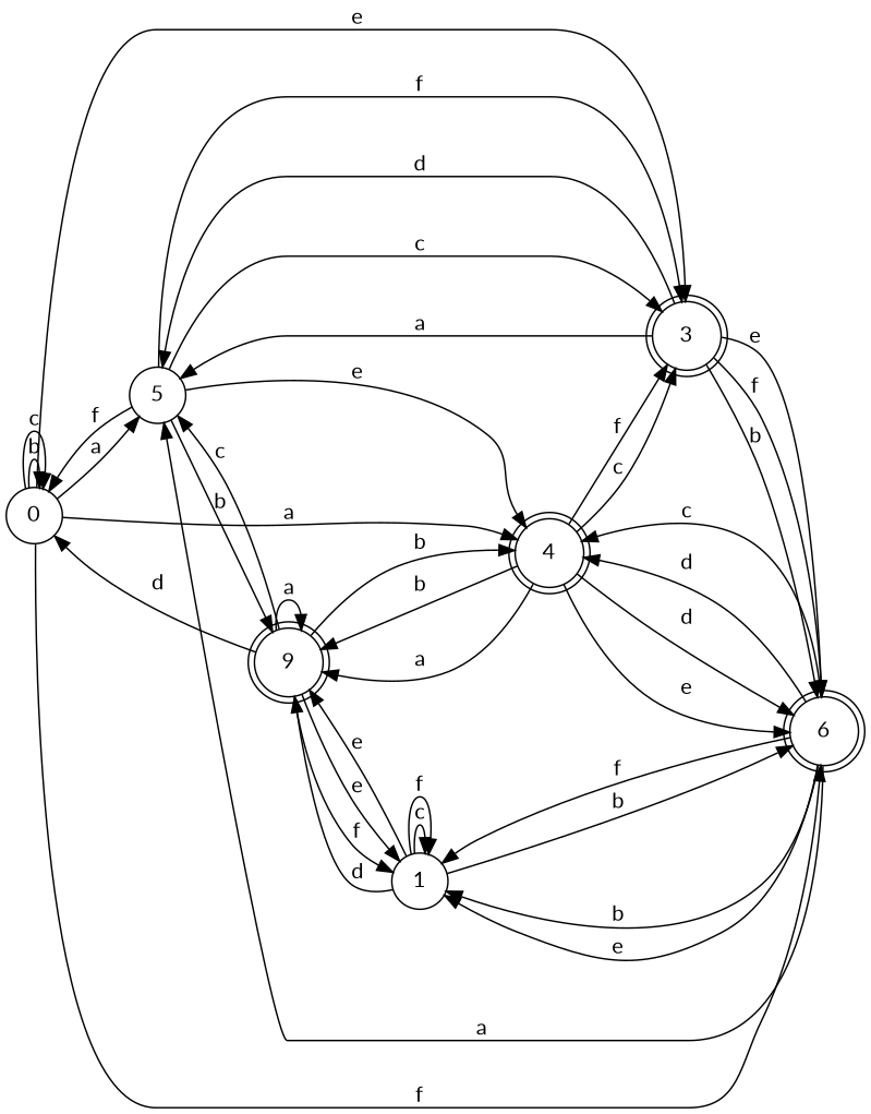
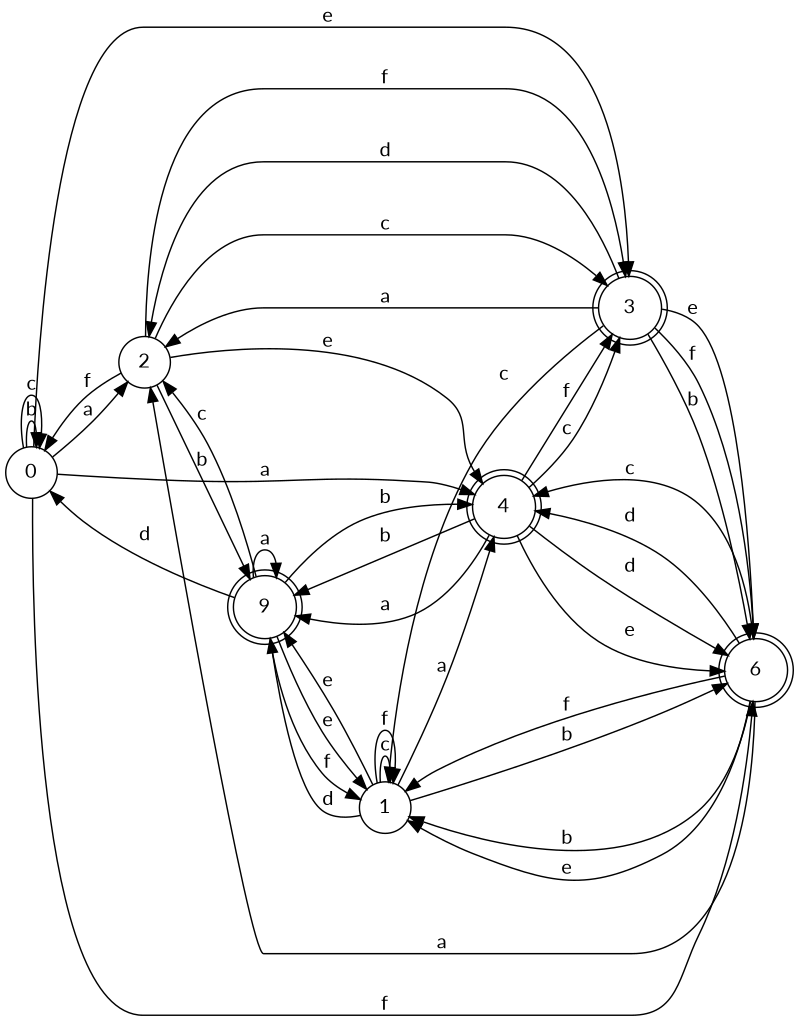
  digraph {
    fontname=Lato
    rankdir=LR
    node [color=black fillcolor=white fontname=Lato shape=doublecircle style="rounded,filled"]
    edge [fontname=Lato]
    n1 [label=0 shape=circle style=filled]
-   n2 [label=5 shape=circle style=filled]
+   n2 [label=2 shape=circle style=filled]
    n3 [label=3]
    n4 [label=4]
    n5 [label=6]
    n6 [label=9]
    n7 [label=1 shape=circle style=filled]
    n1 -> n1 [label=b]
    n1 -> n1 [label=c]
    n1 -> n2 [label=a]
    n1 -> n3 [label=e]
    n1 -> n4 [label=a]
    n1 -> n5 [label=f]
    n2 -> n1 [label=f]
    n2 -> n3 [label=c]
    n2 -> n3 [label=f]
    n2 -> n4 [label=e]
    n2 -> n6 [label=b]
    n3 -> n2 [label=a]
    n3 -> n2 [label=d]
    n3 -> n5 [label=b]
    n3 -> n5 [label=e]
    n3 -> n5 [label=f]
+   n3 -> n7 [label=c]
    n4 -> n3 [label=c]
    n4 -> n3 [label=f]
    n4 -> n5 [label=d]
    n4 -> n5 [label=e]
    n4 -> n6 [label=a]
    n4 -> n6 [label=b]
    n5 -> n2 [label=a]
    n5 -> n4 [label=c]
    n5 -> n4 [label=d]
    n5 -> n7 [label=b]
    n5 -> n7 [label=e]
    n5 -> n7 [label=f]
    n6 -> n1 [label=d]
    n6 -> n2 [label=c]
    n6 -> n4 [label=b]
    n6 -> n6 [label=a]
    n6 -> n7 [label=e]
    n6 -> n7 [label=f]
+   n7 -> n4 [label=a]
    n7 -> n5 [label=b]
    n7 -> n6 [label=d]
    n7 -> n6 [label=e]
    n7 -> n7 [label=c]
    n7 -> n7 [label=f]
  }
